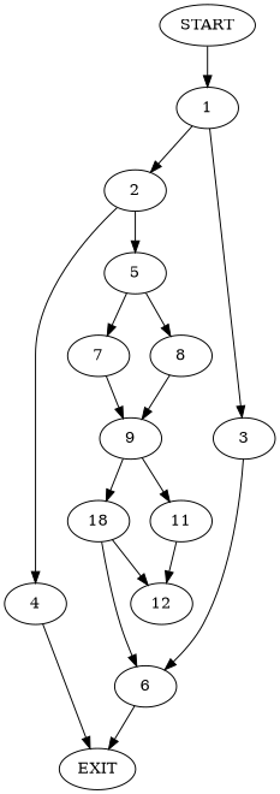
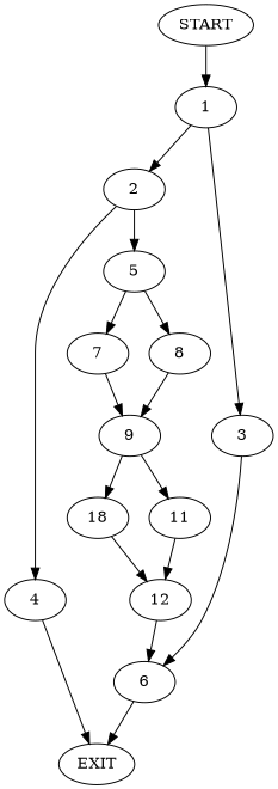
  digraph {
    n1 [label=START]
    1
    2
    3
    n5 [label=EXIT]
    4
    5
    6
    7
    8
    9
    n12 [label=18]
    11
    12
    n1 -> 1
    1 -> 2
    1 -> 3
    2 -> 4
    2 -> 5
    3 -> 6
    4 -> n5
    5 -> 7
    5 -> 8
    6 -> n5
    7 -> 9
    8 -> 9
    9 -> n12
    9 -> 11
    n12 -> 12
    11 -> 12
-   n12 -> 6
+   12 -> 6
  }
